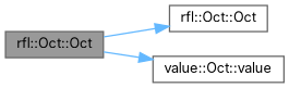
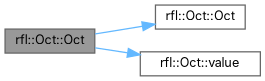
  digraph {
    rankdir=LR
    fontname=Inter
    node [color=grey40 fillcolor=white fontname=Inter fontsize=10 shape=box style=filled]
    edge [color=steelblue1 fontname=Inter fontsize=10 labelfontname=Helvetica labelfontsize=10 style=solid]
    n1 [color=gray40 fillcolor=grey60 fontcolor=black height=0.2 label="rfl::Oct::Oct" width=0.4]
    n2 [height=0.2 label="rfl::Oct::Oct" width=0.4]
-   n3 [height=0.2 label="value::Oct::value" width=0.4]
+   n3 [height=0.2 label="rfl::Oct::value" width=0.4]
    n1 -> n2
    n1 -> n3
  }
